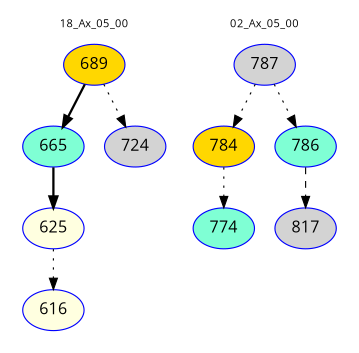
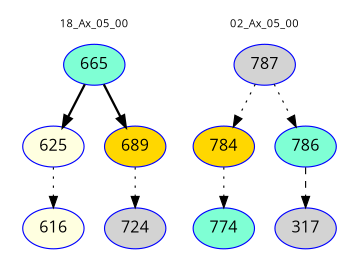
  digraph {
    fontname="Open Sans"
    node [color=blue fillcolor=aquamarine fontname="Open Sans" style=filled]
    edge [color=black fontname="Open Sans" style=dotted]
    n1 [label=665]
    n2 [fillcolor=lightyellow label=625]
    n3 [fillcolor=gold label=689]
    n4 [fillcolor=lightyellow label=616]
    n5 [fillcolor=lightgrey label=724]
    n6 [fillcolor=lightgrey label=787]
    n7 [fillcolor=gold label=784]
    n8 [label=786]
    n9 [label=774]
-   n10 [fillcolor=lightgrey label=817]
+   n10 [fillcolor=lightgrey label=317]
    subgraph cluster_1 {
      color=white
      fontsize=10
      label="18_Ax_05_00"
      n1
      n2
      n3
      n4
      n5
    }
    subgraph cluster_2 {
      color=white
      fontsize=10
      label="02_Ax_05_00"
      n6
      n7
      n8
      n9
      n10
    }
    n1 -> n2 [style=bold]
-   n3 -> n1 [style=bold]
+   n1 -> n3 [style=bold]
    n2 -> n4
    n3 -> n5
    n6 -> n7
    n6 -> n8
    n7 -> n9
    n8 -> n10 [style=dashed]
  }
